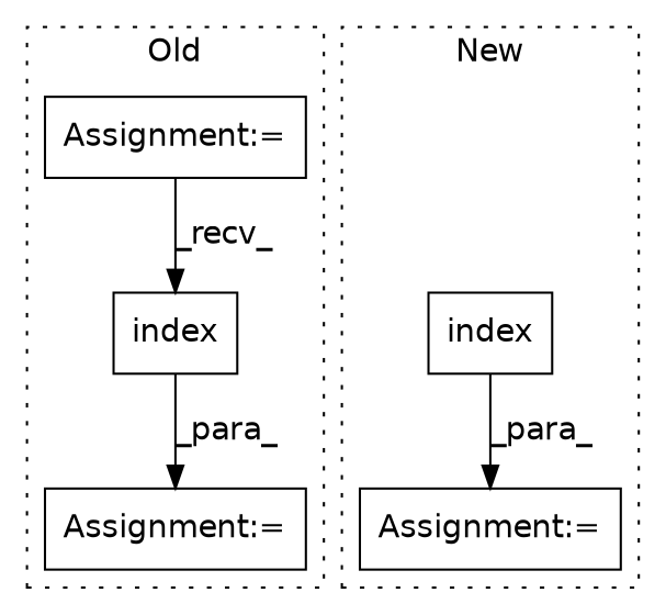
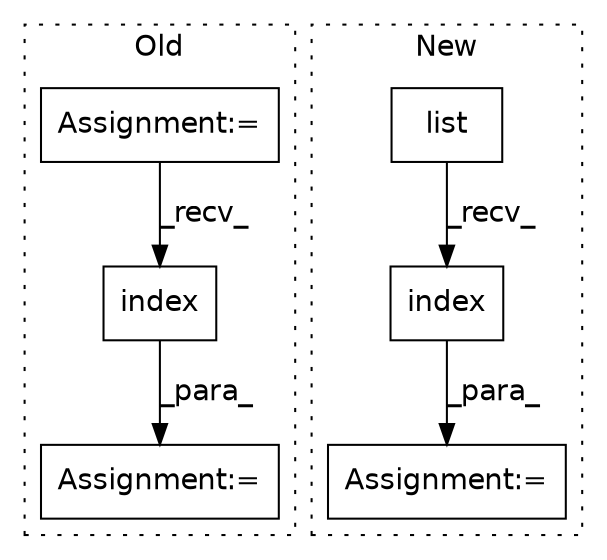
  digraph {
    fontname="DejaVu Sans"
    node [a=32 l="6,1" shape=box fontname="DejaVu Sans"]
    edge [fontname="DejaVu Sans"]
    n1 [label=index s="1004,1015"]
    n2 [a=7 l=14 label="Assignment:=" s=888]
    n3 [a=7 l=28 label="Assignment:=" s=973]
    n4 [label=index s="942,951"]
    n5 [a=7 l=1 label="Assignment:=" s=917]
+   n6 [l="5,1" label=list s="918,940"]
    subgraph cluster_1 {
      label=Old
      style=dotted
      n1
      n2
      n3
    }
    subgraph cluster_2 {
      label=New
      style=dotted
      n4
      n5
+     n6
    }
    n1 -> n2 [label=_para_]
    n3 -> n1 [label=_recv_]
    n4 -> n5 [label=_para_]
+   n6 -> n4 [label=_recv_]
  }
